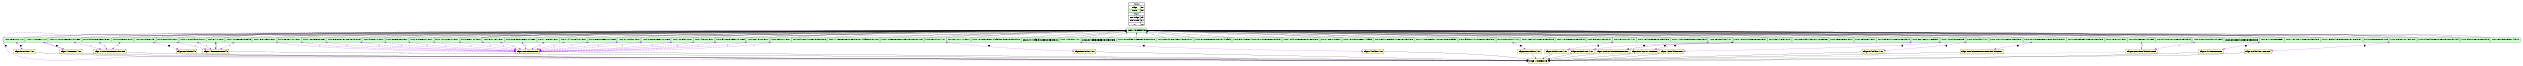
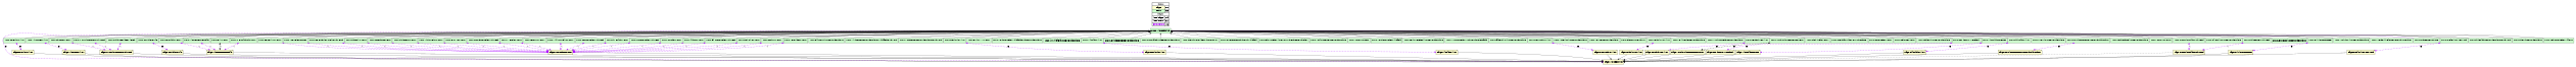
  digraph {
    rankdir=TB
    node [fillcolor="#CCFFCC" fontname=helvetica shape=box style=filled]
    edge [color="#000000" constraint=true dir=back penwidth=1 style=solid]
-   n1 [fillcolor=white label=<   <TABLE BORDER="0" CELLBORDER="1" CELLSPACING="0" CELLPADDING="4">  <TR> <TD COLSPAN="2"><font face="Arial Black"> Nodes</font></TD> </TR>  <TR>   <TD bgcolor="#FFFFCC" fontname="helvetica">1965</TD>   <TD>20</TD>   </TR>  <TR>   <TD bgcolor="#CCFFCC" fontname="helvetica">2020</TD>   <TD>85</TD>   </TR>  <TR> <TD COLSPAN="2"><font face = "Arial Black"> Edges </font></TD> </TR>  <TR>   <TD><font color ="#000000">is_a (1965)</font></TD><TD>19</TD> </TR> <TR>   <TD><font color ="#000000">is_a (2020)</font></TD><TD>84</TD> </TR> <TR>   <TD><font color ="#AA00FF">van</font></TD><TD>46</TD> </TR> </TABLE>   > margin=0]
+   n1 [fillcolor=white label=<   <TABLE BORDER="0" CELLBORDER="1" CELLSPACING="0" CELLPADDING="4">  <TR> <TD COLSPAN="2"><font face="Arial Black"> Nodes</font></TD> </TR>  <TR>   <TD bgcolor="#FFFFCC" fontname="helvetica">1965</TD>   <TD>20</TD>   </TR>  <TR>   <TD bgcolor="#CCFFCC" fontname="helvetica">2020</TD>   <TD>85</TD>   </TR>  <TR> <TD COLSPAN="2"><font face = "Arial Black"> Edges </font></TD> </TR>  <TR>   <TD><font color ="#000000">is_a (1965)</font></TD><TD>19</TD> </TR> <TR>   <TD><font color ="#000000">is_a (2020)</font></TD><TD>84</TD> </TR> <TR>   <TD><font color ="#AA00FF">articulations</font></TD><TD>46</TD> </TR> </TABLE>   > margin=0]
    "1965.Hypomicrogaster_Ashmead" [fillcolor="#FFFFCC" shape=note]
    "1965.Microgastrine" [fillcolor="#FFFFCC" shape=note]
    "1965.Miropotes_Nixon" [fillcolor="#FFFFCC" shape=note]
    "1965.Parenion_Nixon" [fillcolor="#FFFFCC" shape=note]
    "1965.Apanteles_Forster" [fillcolor="#FFFFCC" shape=note]
    "1965.Fornicia_Brulle" [fillcolor="#FFFFCC" shape=note]
    "1965.Microgaster_Latreille" [fillcolor="#FFFFCC" shape=note]
    "2020.Microgaster_Latreille"
    "2020.Illidops_Mason"
    "2020.Glyptapanteles_Ashmead"
    "2020.Rasivalva_Mason"
    "2020.Parenion_Nixon"
    "2020.Choeras_Mason"
    "2020.Sathon_Mason"
    "2020.Venanides_Mason"
    "2020.Deuterixys_Mason"
    "2020.Miropotes_Nixon"
    "2020.Apanteles_Forster"
    "2020.Dolichogenidea_Viereck"
    "2020.Hygroplitis_Thomson"
    "2020.Beyerslania_Kocak_and_Kemal"
    "2020.Distatrix_Mason"
    "2020.Hypomicrogaster_Ashmead"
    "2020.Fornicia_Brulle"
    "2020.Cotesia_Cameron"
    "2020.Pholetesor_Mason"
    "2020.Alphomelon_Mason"
    "2020.Teremys_Mason"
    "2020.Exoryza_Mason"
    "2020.Microgastrine"
    "2020.Paroplitis_Mason"
    "2020.Pseudapanteles_Ashmead"
    "2020.Nyereria_Mason"
    "2020.Wilkinsonellus_Mason"
    "2020.Parapanteles_Ashmead"
    "2020.Rhygolitis_Mason"
    "2020.Protapanteles_Ashmead"
    "2020.Iconella_Mason"
    "2020.Exix_Mason"
    "2020.Billmasonius_FernandezTriana"
    "2020.Kiwigaster_FernandezTriana_Whitifled_and_Ward"
    "2020.Notogaster_FernandezTriana_and_Ward"
    "2020.Semionis_Nixon"
    "2020.Exulonyyx_Mason"
    "2020.Mariapanteles_Whitfield_and_FernandezTriana"
    "2020.Jimwhitfieldius_FernandezTriana"
    "2020.Alloplitis_Nixon"
    "2020.Janhalacaste_FernandezTriana"
    "2020.Qrocodiledundee_FernandezTriana"
    "2020.Pseudovenanides_Xiao_and_You"
    "2020.Cuneogaster_Choi_and_Whitfield"
    "2020.Eripnopelta_Xiong_van_Achterberg_and_Chen"
    "2020.Ypsilonogaster_FernandezTriana"
    "2020.Napamus_Papp"
    "2020.Xanthapanteles_Whitfield"
    "2020.Carlmuesebeckius_FernandezTriana"
    "2020.Austrocotesia_Austin_and_Dangerfield"
    "2020.Gilbertnixonius_FernandezTriana"
    "2020.Prasmodon_Nixon"
    "2020.Kotenkosius_FernandezTriana"
    "2020.Agupta_FernandezTriana"
    "2020.Chaoa_Luo_and_You"
    "2020.Larissimus_Nixon"
    "2020.Keylimepie_FernandezTriana"
    "2020.Austinocotesia_FernandezTriana"
    "2020.Sendaphne_Nixon"
    "2020.Xanthomicrogaster_Cameron"
    "2020.Clarkinella_Mason"
    "2020.Pseudofornicia_van_Achterberg"
    "2020.Papanteles_Mason"
    "2020.Pelicope_Mason"
    "2020.Tobleronius_FernandezTriana"
    "2020.Dasylagon_Muesebeck"
    "2020.Microplitis_Foerster"
    "2020.Diologaster_Ashmead"
    "2020.Ungunicus_FernandezTriana"
    "2020.Philoplitis_Nixon"
    "2020.Zachterbergius_FernandezTriana"
    "2020.Venanus_Mason"
    "2020.Promicrogaster_Brues_and_Richardson"
    "2020.Silvaspinosus_FernandezTriana"
    "2020.Buluka_De_Saeger"
    "2020.Jenopappius_FernandezTriana"
    "2020.Snellenius_Westwood"
    "2020.Markshawius_FernandezTriana"
    "2020.Neoclarkinella_Rema_and_Narendran"
    "2020.Dodogaster_Rousse"
    "2020.Protomicroplitis_Ashmead"
    "2020.Shireplitis_FernandezTriana_and_Ward"
    "2020.Ohenri_FernandezTriana"
    "2020.Lathrapanteles_Williams"
    "1965.Semionis_Nixon" [fillcolor="#FFFFCC" shape=note]
    "1965.Alloplitis_Nixon" [fillcolor="#FFFFCC" shape=note]
    "1965.Prasmodon_Nixon" [fillcolor="#FFFFCC" shape=note]
    "1965.Larissimus_Nixon" [fillcolor="#FFFFCC" shape=note]
    "1965.Sendaphne_Nixon" [fillcolor="#FFFFCC" shape=note]
    "1965.Xanthomicrogaster_Cameron" [fillcolor="#FFFFCC" shape=note]
    "1965.Dasylagon_Muesebeck" [fillcolor="#FFFFCC" shape=note]
    "1965.Microplitis_Forster" [fillcolor="#FFFFCC" shape=note]
    "1965.Protomicroplitis_Ashmead" [fillcolor="#FFFFCC" shape=note]
    "1965.Philoplitis_Nixon" [fillcolor="#FFFFCC" shape=note]
    "1965.Promicrogaster_Brues_and_Richardson" [fillcolor="#FFFFCC" shape=note]
    "1965.Buluka_De_Saeger" [fillcolor="#FFFFCC" shape=note]
    "1965.Snellenius_Westwood" [fillcolor="#FFFFCC" shape=note]
    subgraph sub_1 {
      rank=source
      n1
    }
    "1965.Hypomicrogaster_Ashmead" -> "1965.Microgastrine" [dir=forward]
    "1965.Miropotes_Nixon" -> "1965.Microgastrine" [dir=forward]
    "1965.Parenion_Nixon" -> "1965.Microgastrine" [dir=forward]
    "1965.Apanteles_Forster" -> "1965.Microgastrine" [dir=forward]
    "1965.Fornicia_Brulle" -> "1965.Microgastrine" [dir=forward]
    "1965.Microgaster_Latreille" -> "1965.Microgastrine" [dir=forward]
    "2020.Microgaster_Latreille" -> "1965.Microgaster_Latreille" [color="#AA00FF" dir=both label="<" penwidth=2 style=dashed]
    "2020.Illidops_Mason" -> "1965.Apanteles_Forster" [color="#AA00FF" dir=both label="<" penwidth=2 style=dashed]
    "2020.Glyptapanteles_Ashmead" -> "1965.Apanteles_Forster" [color="#AA00FF" dir=both label="<" penwidth=2 style=dashed]
    "2020.Rasivalva_Mason" -> "1965.Apanteles_Forster" [color="#AA00FF" dir=both label="<" penwidth=2 style=dashed]
    "2020.Parenion_Nixon" -> "1965.Parenion_Nixon" [color="#AA00FF" dir=both label="=" penwidth=2 style=dashed]
    "2020.Choeras_Mason" -> "1965.Hypomicrogaster_Ashmead" [color="#AA00FF" dir=both label="<" penwidth=2 style=dashed]
    "2020.Sathon_Mason" -> "1965.Apanteles_Forster" [color="#AA00FF" dir=both label="<" penwidth=2 style=dashed]
    "2020.Venanides_Mason" -> "1965.Apanteles_Forster" [color="#AA00FF" dir=both label="<" penwidth=2 style=dashed]
    "2020.Deuterixys_Mason" -> "1965.Apanteles_Forster" [color="#AA00FF" dir=both label="<" penwidth=2 style=dashed]
-   "2020.Miropotes_Nixon" -> "1965.Miropotes_Nixon" [color="#AA00FF" dir=both label="=" penwidth=2]
+   "2020.Miropotes_Nixon" -> "1965.Miropotes_Nixon" [color="#AA00FF" dir=both label="=" penwidth=2 style=dashed]
    "2020.Apanteles_Forster" -> "1965.Apanteles_Forster" [color="#AA00FF" dir=both label="<" penwidth=2 style=dashed]
    "2020.Dolichogenidea_Viereck" -> "1965.Hypomicrogaster_Ashmead" [color="#AA00FF" dir=both label="<" penwidth=2 style=dashed]
    "2020.Hygroplitis_Thomson" -> "1965.Microgaster_Latreille" [color="#AA00FF" dir=both label="<" penwidth=2 style=dashed]
    "2020.Beyerslania_Kocak_and_Kemal" -> "1965.Apanteles_Forster" [color="#AA00FF" dir=both label="<" penwidth=2 style=dashed]
    "2020.Distatrix_Mason" -> "1965.Apanteles_Forster" [color="#AA00FF" dir=both label="<" penwidth=2 style=dashed]
    "2020.Hypomicrogaster_Ashmead" -> "1965.Hypomicrogaster_Ashmead" [color="#AA00FF" dir=both label="<" penwidth=2 style=dashed]
    "2020.Fornicia_Brulle" -> "1965.Fornicia_Brulle" [color="#AA00FF" dir=both label="=" penwidth=2 style=dashed]
    "2020.Cotesia_Cameron" -> "1965.Apanteles_Forster" [color="#AA00FF" dir=both label="<" penwidth=2 style=dashed]
    "2020.Pholetesor_Mason" -> "1965.Apanteles_Forster" [color="#AA00FF" dir=both label="<" penwidth=2 style=dashed]
    "2020.Alphomelon_Mason" -> "1965.Apanteles_Forster" [color="#AA00FF" dir=both label="<" penwidth=2 style=dashed]
-   "2020.Teremys_Mason" -> "1965.Apanteles_Forster" [color="#AA00FF" dir=both label="<" penwidth=2 style=dashed]
    "2020.Exoryza_Mason" -> "1965.Apanteles_Forster" [color="#AA00FF" dir=both label="<" penwidth=2 style=dashed]
    "2020.Microgastrine" -> "1965.Microgastrine" [color="#AA00FF" dir=both label="=" penwidth=2 style=dashed]
    "2020.Microgastrine" -> "2020.Microgaster_Latreille"
    "2020.Microgastrine" -> "2020.Illidops_Mason"
    "2020.Microgastrine" -> "2020.Glyptapanteles_Ashmead"
    "2020.Microgastrine" -> "2020.Rasivalva_Mason"
    "2020.Microgastrine" -> "2020.Parenion_Nixon"
    "2020.Microgastrine" -> "2020.Choeras_Mason"
    "2020.Microgastrine" -> "2020.Sathon_Mason"
    "2020.Microgastrine" -> "2020.Venanides_Mason"
    "2020.Microgastrine" -> "2020.Deuterixys_Mason"
    "2020.Microgastrine" -> "2020.Miropotes_Nixon"
    "2020.Microgastrine" -> "2020.Apanteles_Forster"
    "2020.Microgastrine" -> "2020.Dolichogenidea_Viereck"
    "2020.Microgastrine" -> "2020.Hygroplitis_Thomson"
    "2020.Microgastrine" -> "2020.Beyerslania_Kocak_and_Kemal"
    "2020.Microgastrine" -> "2020.Distatrix_Mason"
    "2020.Microgastrine" -> "2020.Hypomicrogaster_Ashmead"
    "2020.Microgastrine" -> "2020.Fornicia_Brulle"
    "2020.Microgastrine" -> "2020.Cotesia_Cameron"
    "2020.Microgastrine" -> "2020.Pholetesor_Mason"
    "2020.Microgastrine" -> "2020.Alphomelon_Mason"
    "2020.Microgastrine" -> "2020.Teremys_Mason"
    "2020.Microgastrine" -> "2020.Teremys_Mason"
    "2020.Microgastrine" -> "2020.Exoryza_Mason"
    "2020.Microgastrine" -> "2020.Paroplitis_Mason"
    "2020.Microgastrine" -> "2020.Pseudapanteles_Ashmead"
    "2020.Microgastrine" -> "2020.Nyereria_Mason"
    "2020.Microgastrine" -> "2020.Wilkinsonellus_Mason"
    "2020.Microgastrine" -> "2020.Parapanteles_Ashmead"
    "2020.Microgastrine" -> "2020.Rhygolitis_Mason"
    "2020.Microgastrine" -> "2020.Protapanteles_Ashmead"
    "2020.Microgastrine" -> "2020.Iconella_Mason"
    "2020.Microgastrine" -> "2020.Exix_Mason"
    "2020.Microgastrine" -> "2020.Billmasonius_FernandezTriana"
    "2020.Microgastrine" -> "2020.Kiwigaster_FernandezTriana_Whitifled_and_Ward"
    "2020.Microgastrine" -> "2020.Notogaster_FernandezTriana_and_Ward"
    "2020.Microgastrine" -> "2020.Semionis_Nixon"
    "2020.Microgastrine" -> "2020.Exulonyyx_Mason"
    "2020.Microgastrine" -> "2020.Mariapanteles_Whitfield_and_FernandezTriana"
    "2020.Microgastrine" -> "2020.Jimwhitfieldius_FernandezTriana"
    "2020.Microgastrine" -> "2020.Alloplitis_Nixon"
    "2020.Microgastrine" -> "2020.Janhalacaste_FernandezTriana"
    "2020.Microgastrine" -> "2020.Qrocodiledundee_FernandezTriana"
    "2020.Microgastrine" -> "2020.Pseudovenanides_Xiao_and_You"
    "2020.Microgastrine" -> "2020.Cuneogaster_Choi_and_Whitfield"
    "2020.Microgastrine" -> "2020.Eripnopelta_Xiong_van_Achterberg_and_Chen"
    "2020.Microgastrine" -> "2020.Ypsilonogaster_FernandezTriana"
    "2020.Microgastrine" -> "2020.Napamus_Papp"
    "2020.Microgastrine" -> "2020.Xanthapanteles_Whitfield"
    "2020.Microgastrine" -> "2020.Carlmuesebeckius_FernandezTriana"
    "2020.Microgastrine" -> "2020.Austrocotesia_Austin_and_Dangerfield"
    "2020.Microgastrine" -> "2020.Gilbertnixonius_FernandezTriana"
    "2020.Microgastrine" -> "2020.Prasmodon_Nixon"
    "2020.Microgastrine" -> "2020.Kotenkosius_FernandezTriana"
    "2020.Microgastrine" -> "2020.Agupta_FernandezTriana"
    "2020.Microgastrine" -> "2020.Chaoa_Luo_and_You"
    "2020.Microgastrine" -> "2020.Larissimus_Nixon"
    "2020.Microgastrine" -> "2020.Keylimepie_FernandezTriana"
    "2020.Microgastrine" -> "2020.Austinocotesia_FernandezTriana"
    "2020.Microgastrine" -> "2020.Sendaphne_Nixon"
    "2020.Microgastrine" -> "2020.Xanthomicrogaster_Cameron"
    "2020.Microgastrine" -> "2020.Clarkinella_Mason"
    "2020.Microgastrine" -> "2020.Pseudofornicia_van_Achterberg"
    "2020.Microgastrine" -> "2020.Papanteles_Mason"
    "2020.Microgastrine" -> "2020.Pelicope_Mason"
    "2020.Microgastrine" -> "2020.Tobleronius_FernandezTriana"
    "2020.Microgastrine" -> "2020.Dasylagon_Muesebeck"
    "2020.Microgastrine" -> "2020.Microplitis_Foerster"
    "2020.Microgastrine" -> "2020.Diologaster_Ashmead"
    "2020.Microgastrine" -> "2020.Ungunicus_FernandezTriana"
    "2020.Microgastrine" -> "2020.Philoplitis_Nixon"
    "2020.Microgastrine" -> "2020.Zachterbergius_FernandezTriana"
    "2020.Microgastrine" -> "2020.Venanus_Mason"
    "2020.Microgastrine" -> "2020.Promicrogaster_Brues_and_Richardson"
    "2020.Microgastrine" -> "2020.Silvaspinosus_FernandezTriana"
    "2020.Microgastrine" -> "2020.Buluka_De_Saeger"
    "2020.Microgastrine" -> "2020.Jenopappius_FernandezTriana"
    "2020.Microgastrine" -> "2020.Snellenius_Westwood"
    "2020.Microgastrine" -> "2020.Markshawius_FernandezTriana"
    "2020.Microgastrine" -> "2020.Neoclarkinella_Rema_and_Narendran"
    "2020.Microgastrine" -> "2020.Dodogaster_Rousse" [color="#AA00FF"]
    "2020.Microgastrine" -> "2020.Protomicroplitis_Ashmead"
    "2020.Microgastrine" -> "2020.Shireplitis_FernandezTriana_and_Ward"
    "2020.Microgastrine" -> "2020.Ohenri_FernandezTriana"
    "2020.Microgastrine" -> "2020.Lathrapanteles_Williams"
    "2020.Paroplitis_Mason" -> "1965.Microgaster_Latreille" [color="#AA00FF" dir=both label="<" penwidth=2 style=dashed]
    "2020.Pseudapanteles_Ashmead" -> "1965.Apanteles_Forster" [color="#AA00FF" dir=both label="<" penwidth=2 style=dashed]
    "2020.Nyereria_Mason" -> "1965.Apanteles_Forster" [color="#AA00FF" dir=both label="<" penwidth=2 style=dashed]
    "2020.Wilkinsonellus_Mason" -> "1965.Apanteles_Forster" [color="#AA00FF" dir=both label="<" penwidth=2 style=dashed]
    "2020.Parapanteles_Ashmead" -> "1965.Apanteles_Forster" [color="#AA00FF" dir=both label="<" penwidth=2 style=dashed]
    "2020.Rhygolitis_Mason" -> "1965.Apanteles_Forster" [color="#AA00FF" dir=both label="<" penwidth=2 style=dashed]
    "2020.Protapanteles_Ashmead" -> "1965.Apanteles_Forster" [color="#AA00FF" dir=both label="<" penwidth=2 style=dashed]
    "2020.Iconella_Mason" -> "1965.Apanteles_Forster" [color="#AA00FF" dir=both label="<" penwidth=2 style=dashed]
    "2020.Exix_Mason" -> "1965.Microgaster_Latreille" [dir=both label="<" penwidth=2 style=dashed]
    "2020.Semionis_Nixon" -> "1965.Semionis_Nixon" [color="#AA00FF" dir=both label="=" penwidth=2 style=dashed]
    "2020.Alloplitis_Nixon" -> "1965.Alloplitis_Nixon" [color="#AA00FF" dir=both label="=" penwidth=2 style=dashed]
    "2020.Prasmodon_Nixon" -> "1965.Prasmodon_Nixon" [color="#AA00FF" dir=both label="=" penwidth=2 style=dashed]
    "2020.Larissimus_Nixon" -> "1965.Larissimus_Nixon" [color="#AA00FF" dir=both label="=" penwidth=2 style=dashed]
    "2020.Sendaphne_Nixon" -> "1965.Sendaphne_Nixon" [color="#AA00FF" dir=both label="=" penwidth=2 style=dashed]
    "2020.Xanthomicrogaster_Cameron" -> "1965.Xanthomicrogaster_Cameron" [dir=both label="=" penwidth=2 style=dashed]
    "2020.Dasylagon_Muesebeck" -> "1965.Dasylagon_Muesebeck" [color="#AA00FF" dir=both label="=" penwidth=2 style=dashed]
    "2020.Microplitis_Foerster" -> "1965.Microplitis_Forster" [color="#AA00FF" dir=both label="=" penwidth=2 style=dashed]
    "2020.Diologaster_Ashmead" -> "1965.Protomicroplitis_Ashmead" [color="#AA00FF" dir=both label="<" penwidth=2 style=dashed]
    "2020.Philoplitis_Nixon" -> "1965.Philoplitis_Nixon" [color="#AA00FF" dir=both label="=" penwidth=2 style=dashed]
    "2020.Promicrogaster_Brues_and_Richardson" -> "1965.Promicrogaster_Brues_and_Richardson" [color="#AA00FF" dir=both label="=" penwidth=2 style=dashed]
    "2020.Buluka_De_Saeger" -> "1965.Buluka_De_Saeger" [color="#AA00FF" dir=both label="=" penwidth=2 style=dashed]
    "2020.Snellenius_Westwood" -> "1965.Snellenius_Westwood" [color="#AA00FF" dir=both label="=" penwidth=2 style=dashed]
    "2020.Protomicroplitis_Ashmead" -> "1965.Protomicroplitis_Ashmead" [color="#AA00FF" dir=both label="<" penwidth=2 style=dashed]
    "1965.Semionis_Nixon" -> "1965.Microgastrine" [dir=forward]
    "1965.Alloplitis_Nixon" -> "1965.Microgastrine" [dir=forward]
    "1965.Prasmodon_Nixon" -> "1965.Microgastrine" [dir=forward]
    "1965.Larissimus_Nixon" -> "1965.Microgastrine" [dir=forward]
    "1965.Sendaphne_Nixon" -> "1965.Microgastrine" [dir=forward]
    "1965.Xanthomicrogaster_Cameron" -> "1965.Microgastrine" [dir=forward]
    "1965.Dasylagon_Muesebeck" -> "1965.Microgastrine" [dir=forward]
    "1965.Microplitis_Forster" -> "1965.Microgastrine" [dir=forward]
    "1965.Protomicroplitis_Ashmead" -> "1965.Microgastrine" [dir=forward style=dashed]
    "1965.Philoplitis_Nixon" -> "1965.Microgastrine" [dir=forward]
    "1965.Promicrogaster_Brues_and_Richardson" -> "1965.Microgastrine" [dir=forward]
    "1965.Buluka_De_Saeger" -> "1965.Microgastrine" [dir=forward]
    "1965.Snellenius_Westwood" -> "1965.Microgastrine" [dir=forward]
  }
